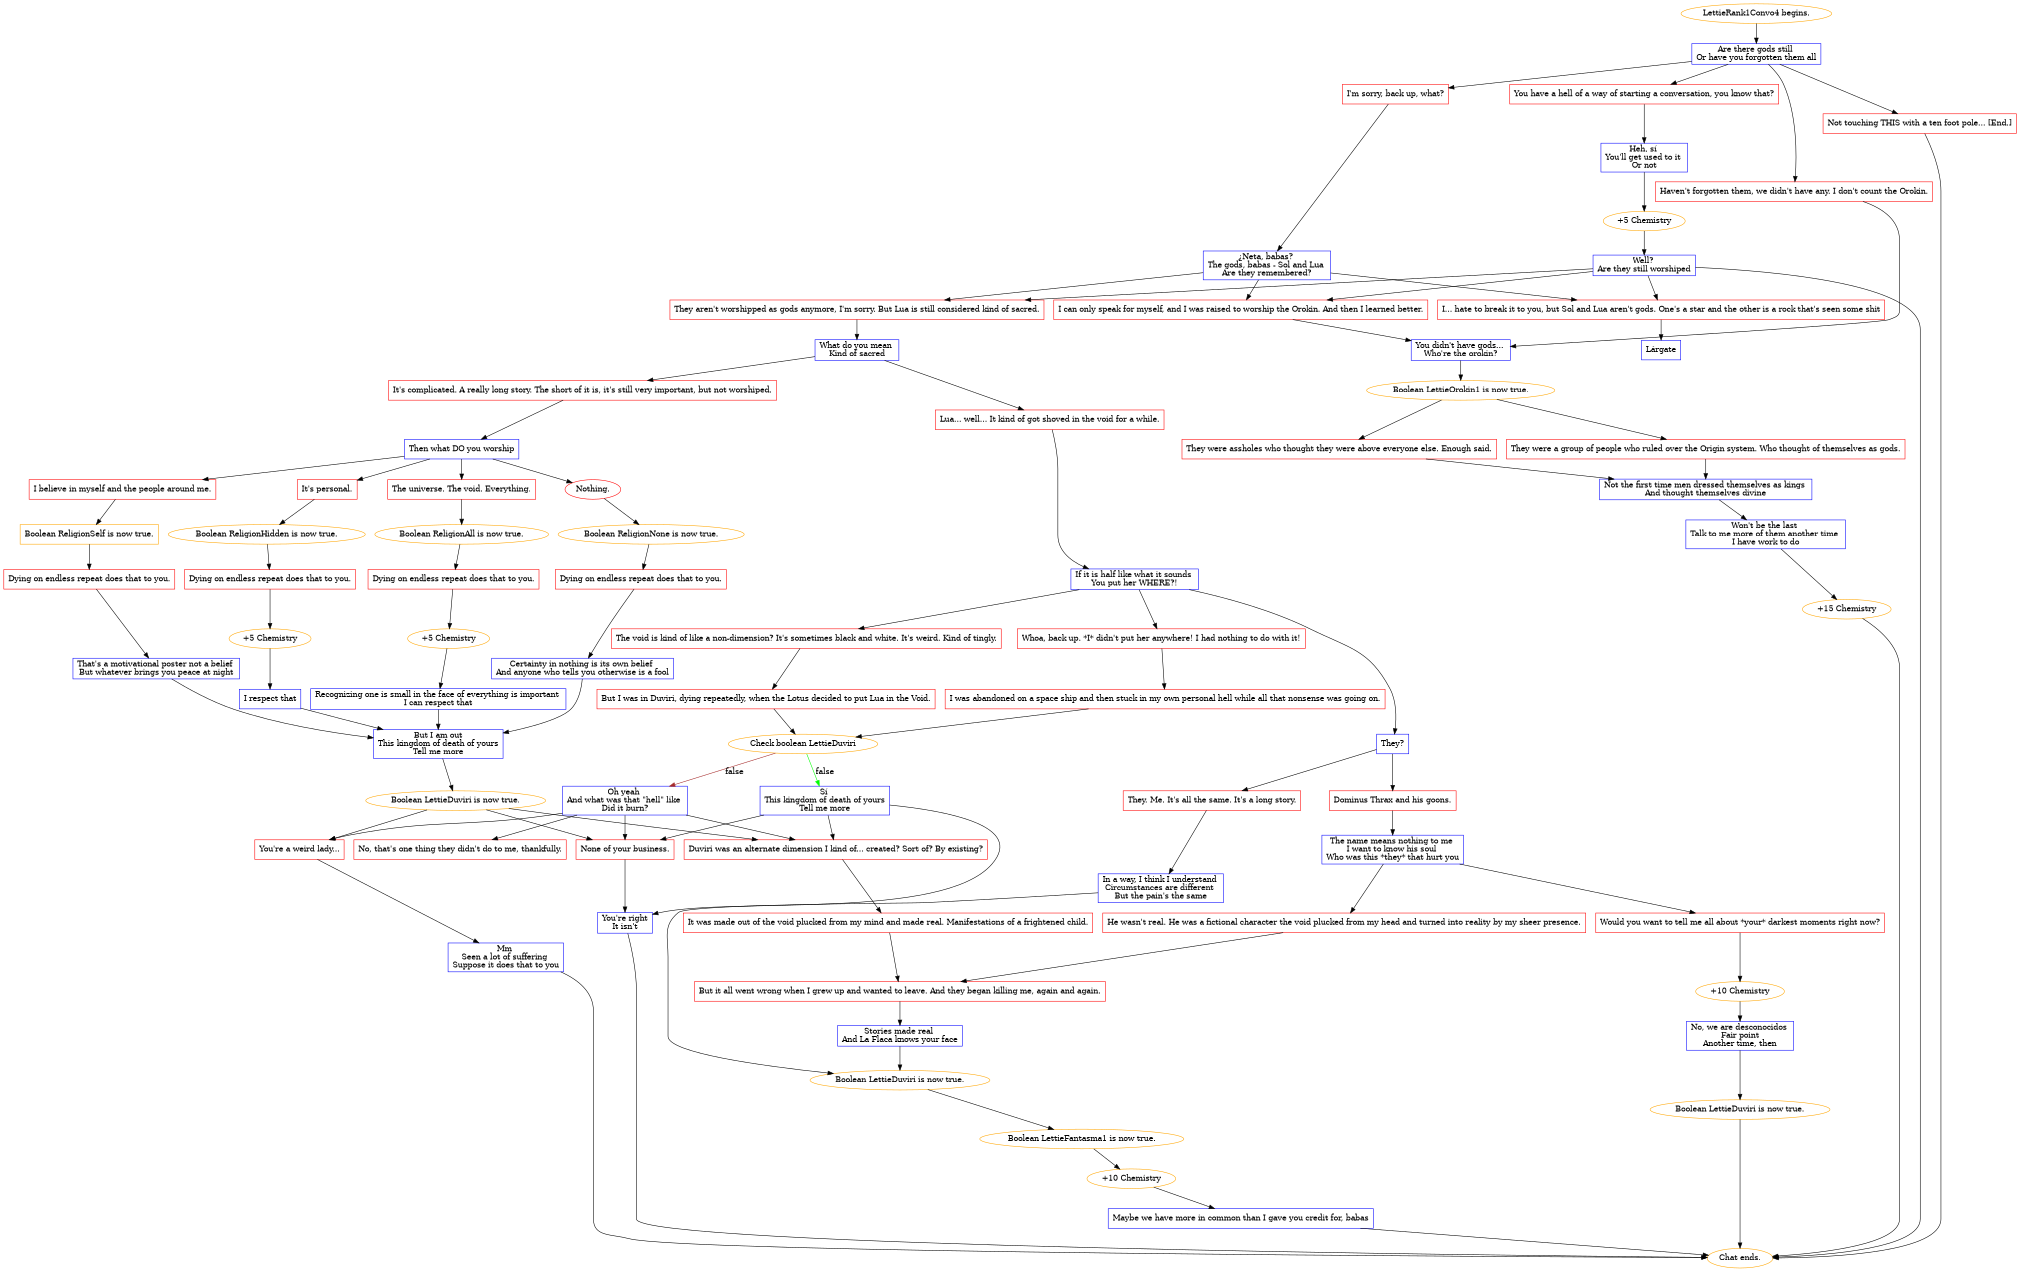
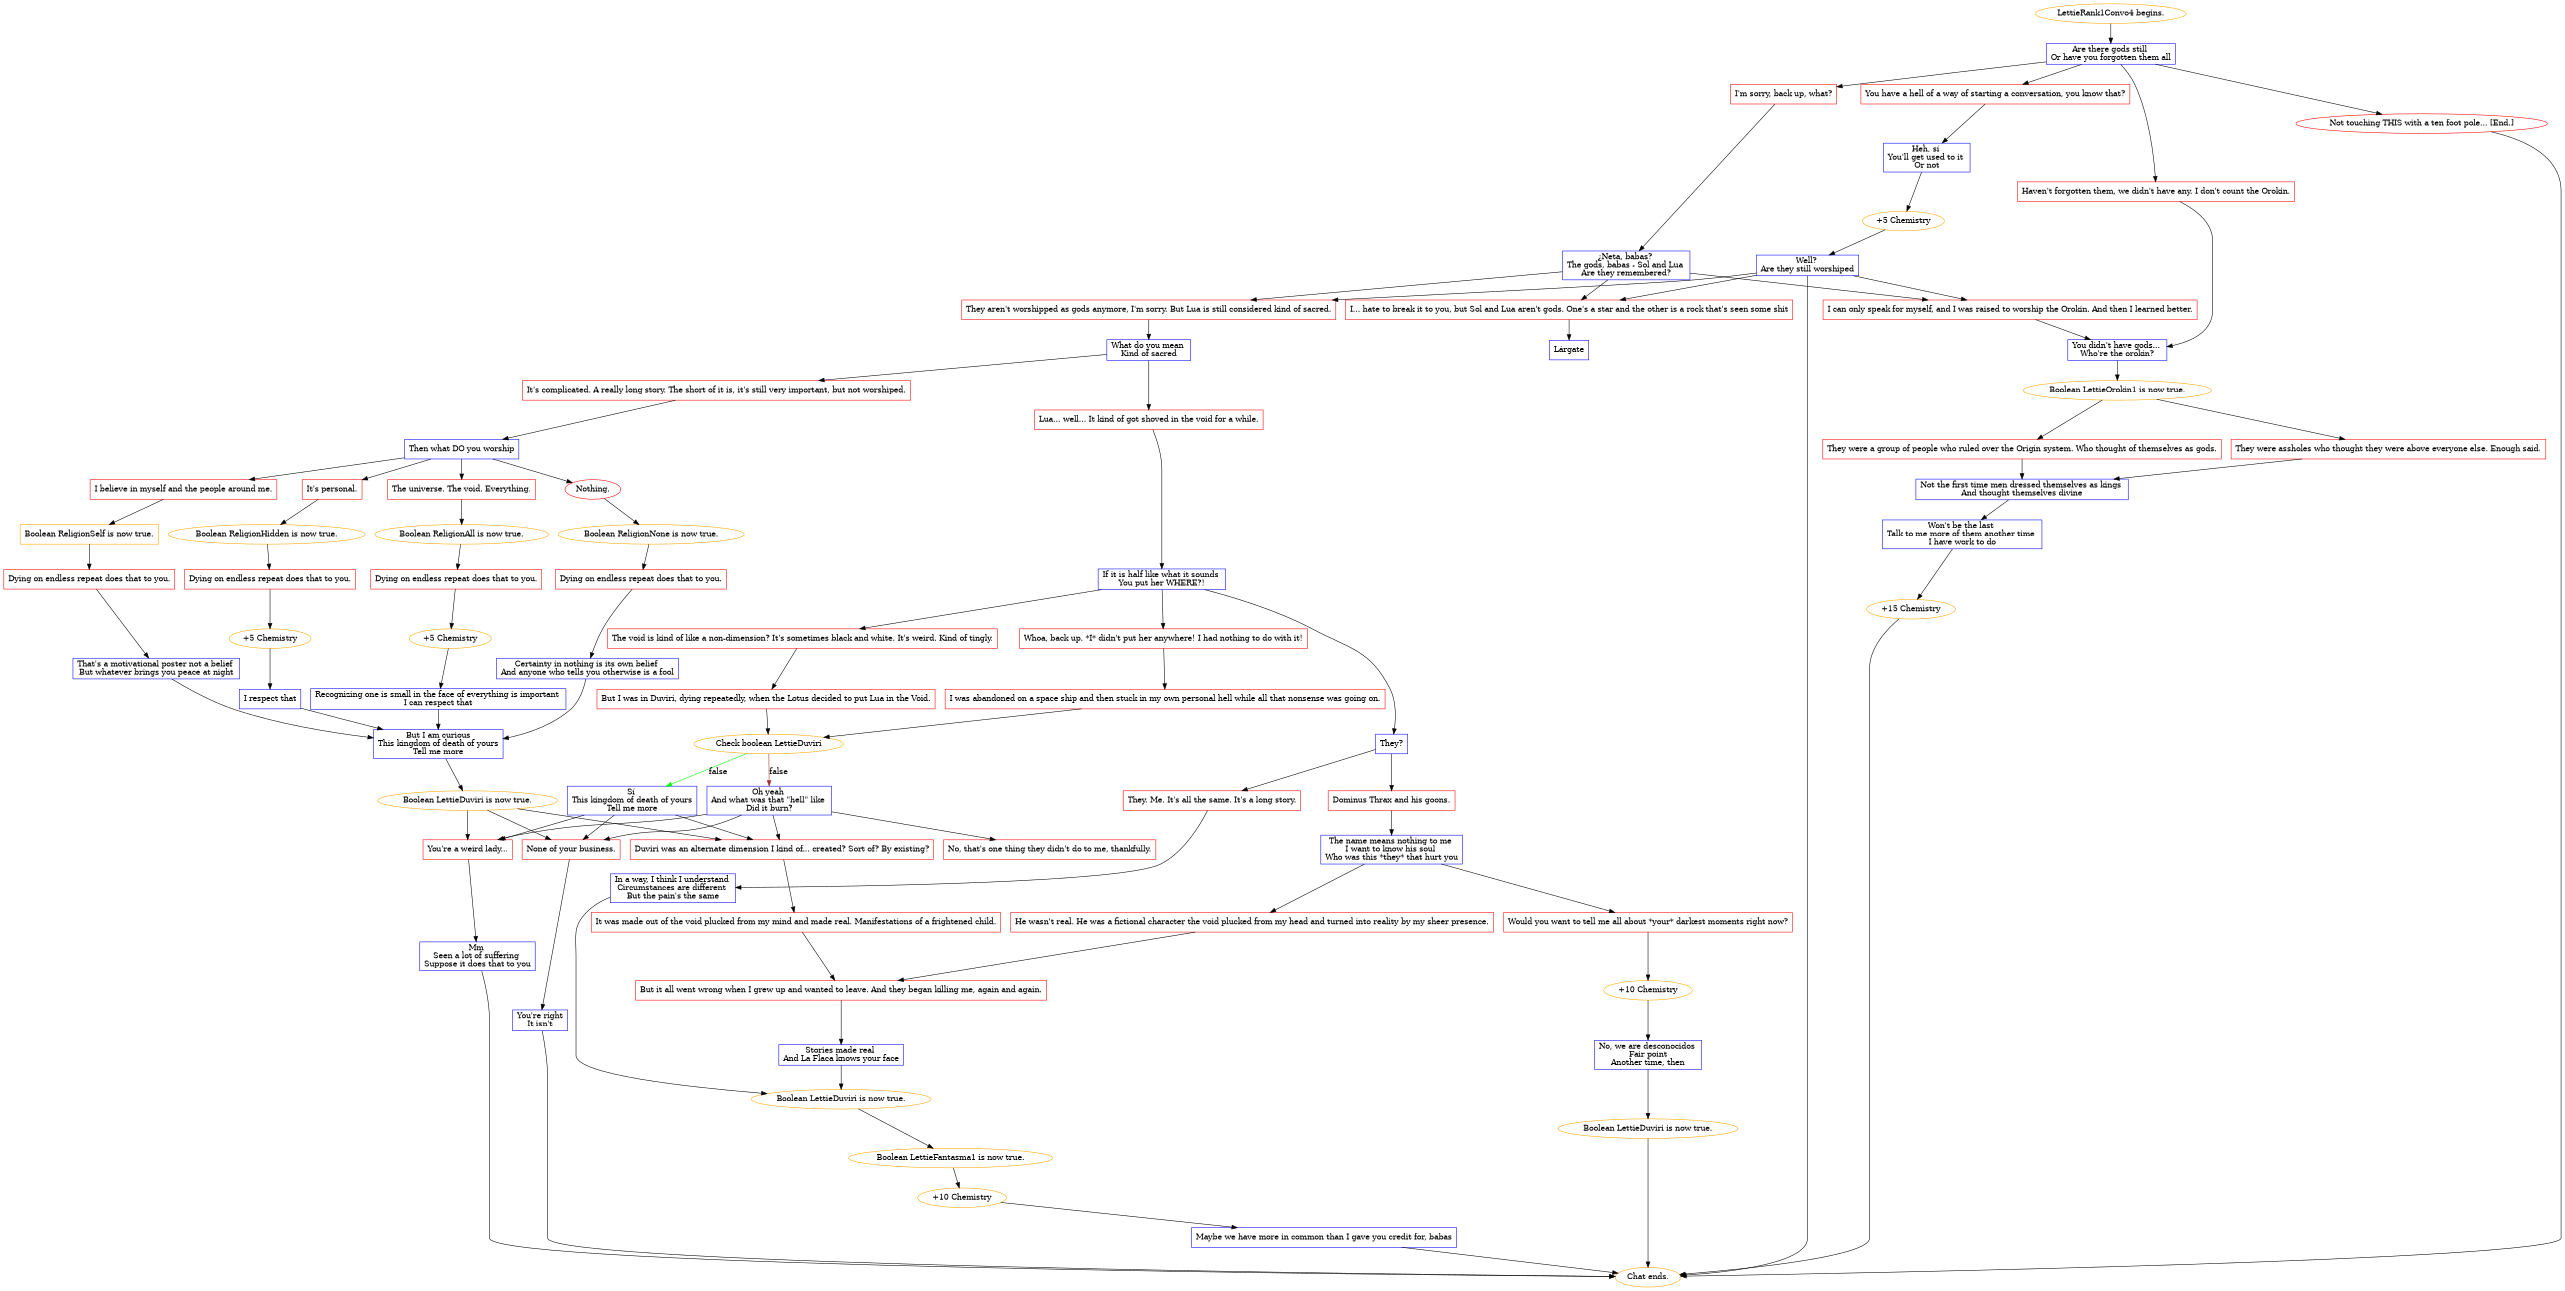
  digraph {
    node [color=red shape=box]
    "LettieRank1Convo4 begins." [color=orange shape=""]
    n2 [color=blue label="Are there gods still \nOr have you forgotten them all"]
    n3 [label="I'm sorry, back up, what?"]
    n4 [label="You have a hell of a way of starting a conversation, you know that?"]
-   n5 [label="Not touching THIS with a ten foot pole... [End.]"]
+   n5 [label="Not touching THIS with a ten foot pole... [End.]" shape=ellipse]
    n6 [label="Haven't forgotten them, we didn't have any. I don't count the Orokin."]
    n7 [color=blue label="¿Neta, babas? \nThe gods, babas - Sol and Lua \nAre they remembered?"]
    n8 [color=blue label="Heh, sí \nYou'll get used to it \nOr not"]
    "Chat ends." [color=orange shape=""]
    n10 [color=blue label="You didn't have gods... \nWho're the orokin?"]
    n11 [label="I... hate to break it to you, but Sol and Lua aren't gods. One's a star and the other is a rock that's seen some shit"]
    n12 [label="They aren't worshipped as gods anymore, I'm sorry. But Lua is still considered kind of sacred."]
    n13 [label="I can only speak for myself, and I was raised to worship the Orokin. And then I learned better."]
    n14 [color=orange label="+5 Chemistry" shape=""]
    n15 [color=orange label="Boolean LettieOrokin1 is now true." shape=""]
    n16 [color=blue label="Lárgate"]
    n17 [color=blue label="What do you mean \nKind of sacred"]
    n18 [color=blue label="Well? \nAre they still worshiped"]
    n19 [label="They were assholes who thought they were above everyone else. Enough said."]
    n20 [label="They were a group of people who ruled over the Origin system. Who thought of themselves as gods."]
    n21 [label="Lua... well... It kind of got shoved in the void for a while."]
    n22 [label="It's complicated. A really long story. The short of it is, it's still very important, but not worshiped."]
    n23 [color=blue label="Not the first time men dressed themselves as kings \nAnd thought themselves divine"]
    n24 [color=blue label="If it is half like what it sounds \nYou put her WHERE?!"]
    n25 [color=blue label="Then what DO you worship"]
    n26 [color=blue label="Won't be the last \nTalk to me more of them another time \nI have work to do"]
    n27 [label="The void is kind of like a non-dimension? It's sometimes black and white. It's weird. Kind of tingly."]
    n28 [label="Whoa, back up. *I* didn't put her anywhere! I had nothing to do with it!"]
    n29 [color=blue label="They?"]
    n30 [label="The universe. The void. Everything."]
    n31 [label="Nothing." shape=ellipse]
    n32 [label="I believe in myself and the people around me."]
    n33 [label="It's personal."]
    n34 [color=orange label="+15 Chemistry" shape=""]
    n35 [label="But I was in Duviri, dying repeatedly, when the Lotus decided to put Lua in the Void."]
    n36 [label="I was abandoned on a space ship and then stuck in my own personal hell while all that nonsense was going on."]
    n37 [color=orange label="Boolean ReligionAll is now true." shape=""]
    n38 [color=orange label="Boolean ReligionNone is now true." shape=""]
    n39 [color=orange label="Boolean ReligionSelf is now true."]
    n40 [color=orange label="Boolean ReligionHidden is now true." shape=""]
    n41 [color=orange label="Check boolean LettieDuviri" shape=""]
    n42 [label="Dying on endless repeat does that to you."]
    n43 [label="Dying on endless repeat does that to you."]
    n44 [label="Dying on endless repeat does that to you."]
    n45 [label="Dying on endless repeat does that to you."]
    n46 [color=blue label="Sí \nThis kingdom of death of yours\nTell me more"]
    n47 [color=blue label="Oh yeah \nAnd what was that \"hell\" like \nDid it burn?"]
    n48 [color=orange label="+5 Chemistry" shape=""]
    n49 [color=blue label="Certainty in nothing is its own belief \nAnd anyone who tells you otherwise is a fool"]
    n50 [color=blue label="That's a motivational poster not a belief \nBut whatever brings you peace at night"]
    n51 [color=orange label="+5 Chemistry" shape=""]
    n52 [label="Duviri was an alternate dimension I kind of... created? Sort of? By existing?"]
    n53 [label="You're a weird lady..."]
    n54 [label="None of your business."]
    n55 [label="No, that's one thing they didn't do to me, thankfully."]
    n56 [color=blue label="Recognizing one is small in the face of everything is important \nI can respect that"]
-   n57 [color=blue label="But I am out\nThis kingdom of death of yours\nTell me more"]
+   n57 [color=blue label="But I am curious\nThis kingdom of death of yours\nTell me more"]
    n58 [color=blue label="I respect that"]
    n59 [label="It was made out of the void plucked from my mind and made real. Manifestations of a frightened child."]
    n60 [color=blue label="Mm \nSeen a lot of suffering \nSuppose it does that to you"]
    n61 [color=blue label="You're right\nIt isn't"]
    n62 [color=orange label="Boolean LettieDuviri is now true." shape=""]
    n63 [label="But it all went wrong when I grew up and wanted to leave. And they began killing me, again and again."]
    n64 [label="Dominus Thrax and his goons."]
    n65 [label="They. Me. It's all the same. It's a long story."]
    n66 [color=blue label="Stories made real \nAnd La Flaca knows your face"]
    n67 [color=blue label="The name means nothing to me \nI want to know his soul \nWho was this *they* that hurt you"]
    n68 [color=blue label="In a way, I think I understand \nCircumstances are different \nBut the pain's the same"]
    n69 [color=orange label="Boolean LettieDuviri is now true." shape=""]
    n70 [label="He wasn't real. He was a fictional character the void plucked from my head and turned into reality by my sheer presence."]
    n71 [label="Would you want to tell me all about *your* darkest moments right now?"]
    n72 [color=orange label="Boolean LettieFantasma1 is now true." shape=""]
    n73 [color=orange label="+10 Chemistry" shape=""]
    n74 [color=orange label="+10 Chemistry" shape=""]
    n75 [color=blue label="No, we are desconocidos \nFair point\nAnother time, then"]
    n76 [color=blue label="Maybe we have more in common than I gave you credit for, babas"]
    n77 [color=orange label="Boolean LettieDuviri is now true." shape=""]
    "LettieRank1Convo4 begins." -> n2
    n2 -> n3
    n2 -> n4
    n2 -> n5
    n2 -> n6
    n3 -> n7
    n4 -> n8
    n5 -> "Chat ends."
    n6 -> n10
    n7 -> n11
    n7 -> n12
    n7 -> n13
    n8 -> n14
    n10 -> n15
    n11 -> n16
    n12 -> n17
    n13 -> n10
    n14 -> n18
    n15 -> n19
    n15 -> n20
    n17 -> n21
    n17 -> n22
    n18 -> "Chat ends."
    n18 -> n11
    n18 -> n12
    n18 -> n13
    n19 -> n23
    n20 -> n23
    n21 -> n24
    n22 -> n25
    n23 -> n26
    n24 -> n27
    n24 -> n28
    n24 -> n29
    n25 -> n30
    n25 -> n31
    n25 -> n32
    n25 -> n33
    n26 -> n34
    n27 -> n35
    n28 -> n36
    n29 -> n64
    n29 -> n65
    n30 -> n37
    n31 -> n38
    n32 -> n39
    n33 -> n40
    n34 -> "Chat ends."
    n35 -> n41
    n36 -> n41
    n37 -> n42
    n38 -> n43
    n39 -> n44
    n40 -> n45
    n41 -> n46 [color=green label=false]
    n41 -> n47 [color=brown label=false]
    n42 -> n48
    n43 -> n49
    n44 -> n50
    n45 -> n51
    n46 -> n52
-   n46 -> n61
+   n46 -> n53
    n46 -> n54
    n47 -> n52
    n47 -> n53
    n47 -> n54
    n47 -> n55
    n48 -> n56
    n49 -> n57
    n50 -> n57
    n51 -> n58
    n52 -> n59
    n53 -> n60
    n54 -> n61
    n56 -> n57
    n57 -> n62
    n58 -> n57
    n59 -> n63
    n60 -> "Chat ends."
    n61 -> "Chat ends."
    n62 -> n52
    n62 -> n53
    n62 -> n54
    n63 -> n66
    n64 -> n67
    n65 -> n68
    n66 -> n69
    n67 -> n70
    n67 -> n71
    n68 -> n69
    n69 -> n72
    n70 -> n63
    n71 -> n73
    n72 -> n74
    n73 -> n75
    n74 -> n76
    n75 -> n77
    n76 -> "Chat ends."
    n77 -> "Chat ends."
  }
